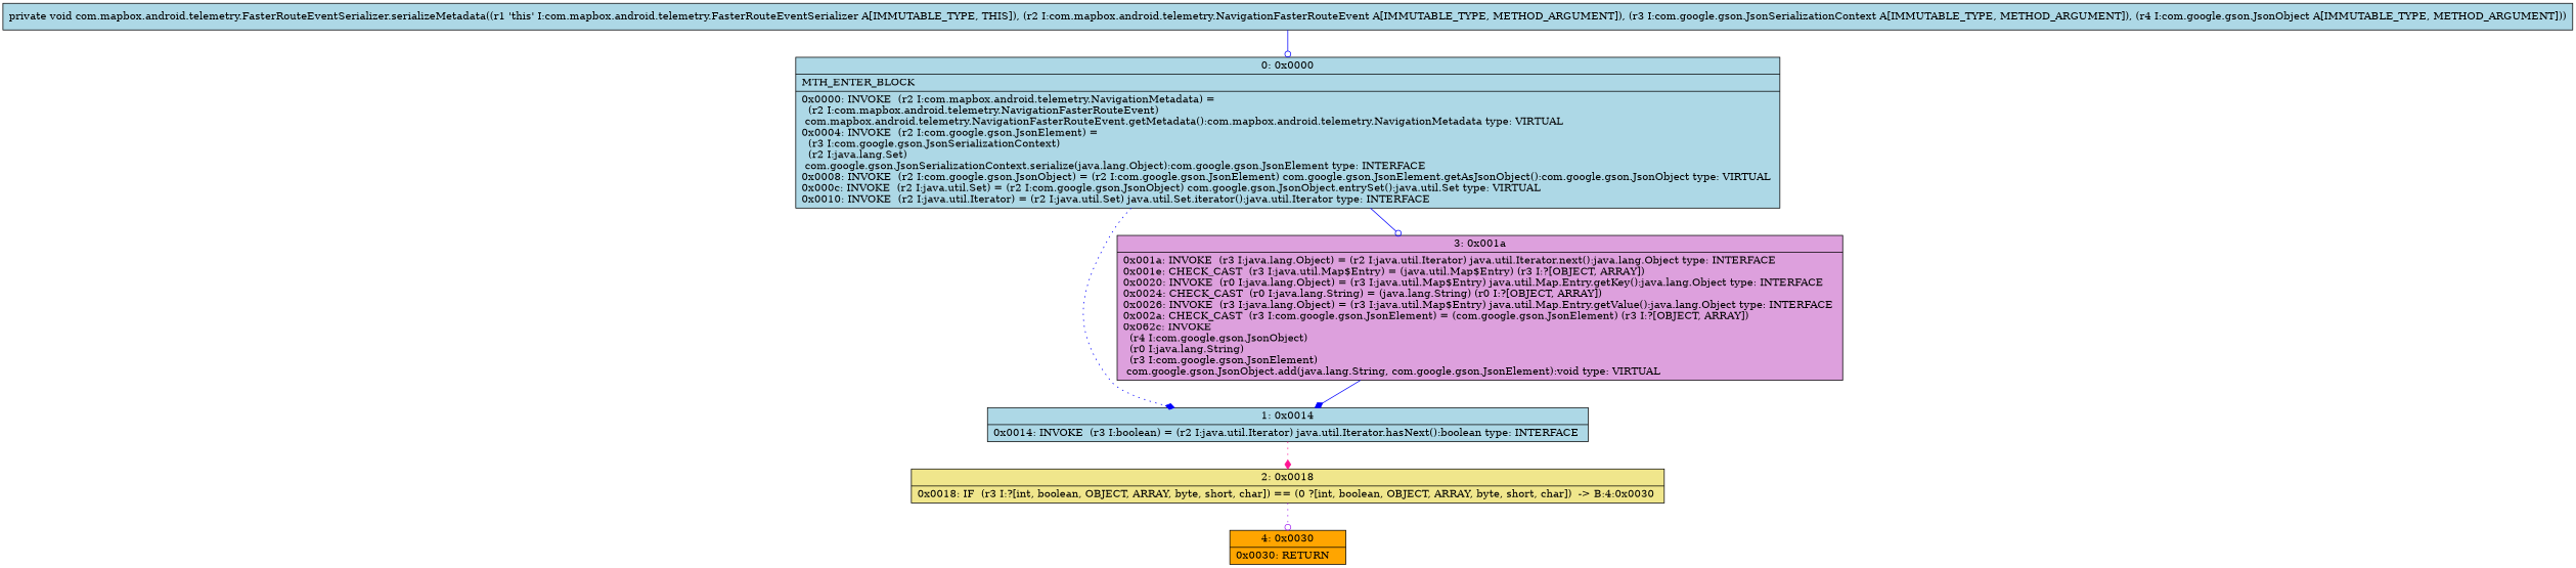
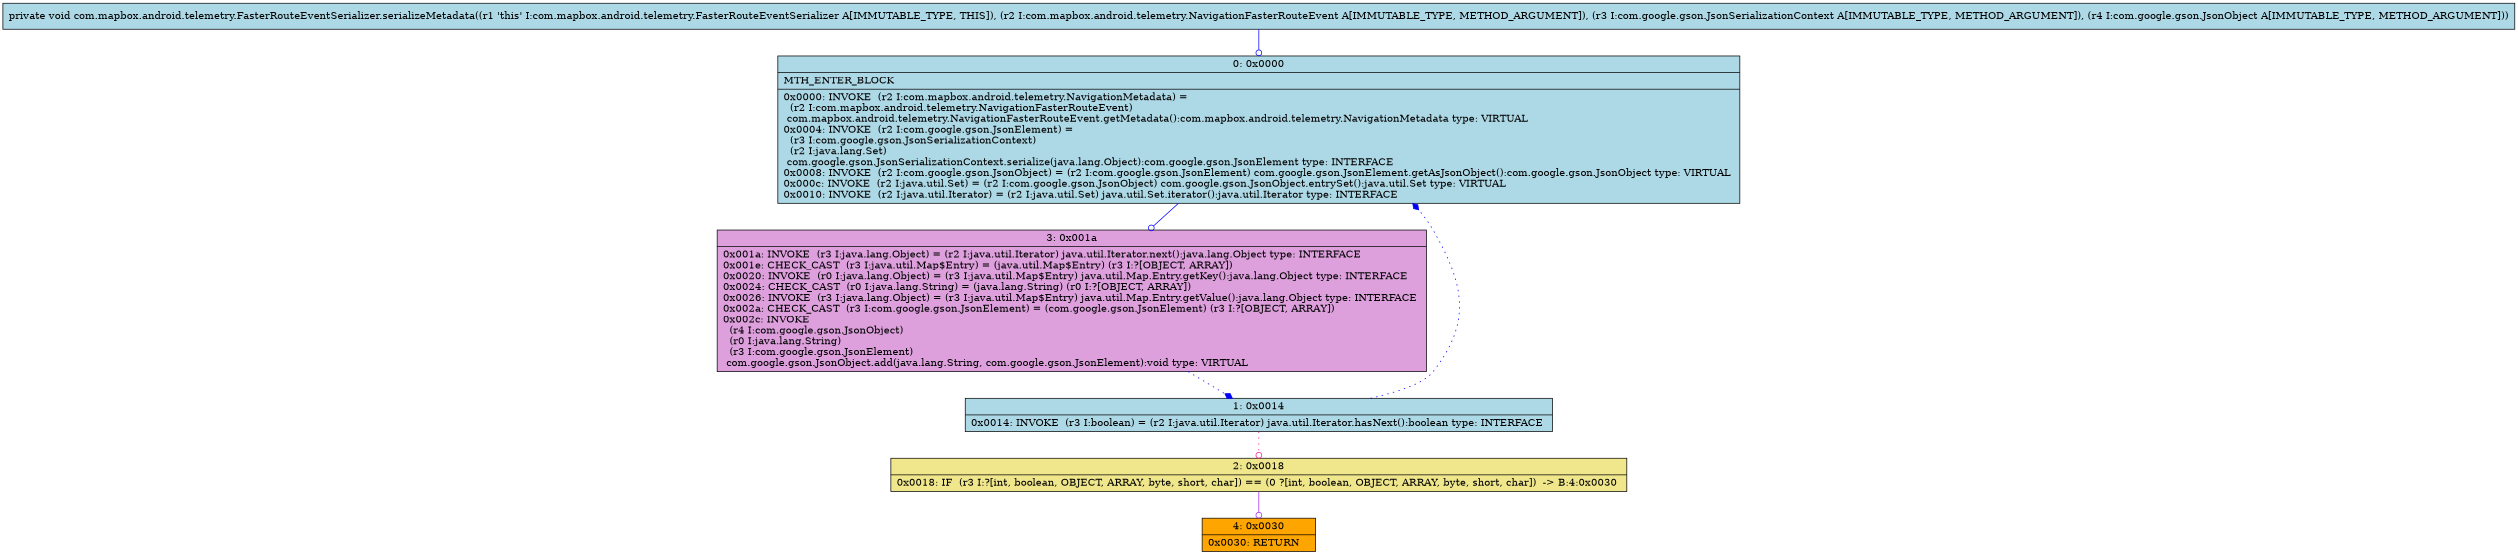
  digraph {
    node [fillcolor=lightblue shape=record style=filled]
    edge [arrowhead=diamond color=blue style=dotted]
    n1 [label="{0\:\ 0x0000|MTH_ENTER_BLOCK\l|0x0000: INVOKE  (r2 I:com.mapbox.android.telemetry.NavigationMetadata) = \l  (r2 I:com.mapbox.android.telemetry.NavigationFasterRouteEvent)\l com.mapbox.android.telemetry.NavigationFasterRouteEvent.getMetadata():com.mapbox.android.telemetry.NavigationMetadata type: VIRTUAL \l0x0004: INVOKE  (r2 I:com.google.gson.JsonElement) = \l  (r3 I:com.google.gson.JsonSerializationContext)\l  (r2 I:java.lang.Set)\l com.google.gson.JsonSerializationContext.serialize(java.lang.Object):com.google.gson.JsonElement type: INTERFACE \l0x0008: INVOKE  (r2 I:com.google.gson.JsonObject) = (r2 I:com.google.gson.JsonElement) com.google.gson.JsonElement.getAsJsonObject():com.google.gson.JsonObject type: VIRTUAL \l0x000c: INVOKE  (r2 I:java.util.Set) = (r2 I:com.google.gson.JsonObject) com.google.gson.JsonObject.entrySet():java.util.Set type: VIRTUAL \l0x0010: INVOKE  (r2 I:java.util.Iterator) = (r2 I:java.util.Set) java.util.Set.iterator():java.util.Iterator type: INTERFACE \l}"]
    n2 [label="{1\:\ 0x0014|0x0014: INVOKE  (r3 I:boolean) = (r2 I:java.util.Iterator) java.util.Iterator.hasNext():boolean type: INTERFACE \l}"]
-   n3 [fillcolor=plum label="{3\:\ 0x001a|0x001a: INVOKE  (r3 I:java.lang.Object) = (r2 I:java.util.Iterator) java.util.Iterator.next():java.lang.Object type: INTERFACE \l0x001e: CHECK_CAST  (r3 I:java.util.Map$Entry) = (java.util.Map$Entry) (r3 I:?[OBJECT, ARRAY]) \l0x0020: INVOKE  (r0 I:java.lang.Object) = (r3 I:java.util.Map$Entry) java.util.Map.Entry.getKey():java.lang.Object type: INTERFACE \l0x0024: CHECK_CAST  (r0 I:java.lang.String) = (java.lang.String) (r0 I:?[OBJECT, ARRAY]) \l0x0026: INVOKE  (r3 I:java.lang.Object) = (r3 I:java.util.Map$Entry) java.util.Map.Entry.getValue():java.lang.Object type: INTERFACE \l0x002a: CHECK_CAST  (r3 I:com.google.gson.JsonElement) = (com.google.gson.JsonElement) (r3 I:?[OBJECT, ARRAY]) \l0x062c: INVOKE  \l  (r4 I:com.google.gson.JsonObject)\l  (r0 I:java.lang.String)\l  (r3 I:com.google.gson.JsonElement)\l com.google.gson.JsonObject.add(java.lang.String, com.google.gson.JsonElement):void type: VIRTUAL \l}"]
+   n3 [fillcolor=plum label="{3\:\ 0x001a|0x001a: INVOKE  (r3 I:java.lang.Object) = (r2 I:java.util.Iterator) java.util.Iterator.next():java.lang.Object type: INTERFACE \l0x001e: CHECK_CAST  (r3 I:java.util.Map$Entry) = (java.util.Map$Entry) (r3 I:?[OBJECT, ARRAY]) \l0x0020: INVOKE  (r0 I:java.lang.Object) = (r3 I:java.util.Map$Entry) java.util.Map.Entry.getKey():java.lang.Object type: INTERFACE \l0x0024: CHECK_CAST  (r0 I:java.lang.String) = (java.lang.String) (r0 I:?[OBJECT, ARRAY]) \l0x0026: INVOKE  (r3 I:java.lang.Object) = (r3 I:java.util.Map$Entry) java.util.Map.Entry.getValue():java.lang.Object type: INTERFACE \l0x002a: CHECK_CAST  (r3 I:com.google.gson.JsonElement) = (com.google.gson.JsonElement) (r3 I:?[OBJECT, ARRAY]) \l0x002c: INVOKE  \l  (r4 I:com.google.gson.JsonObject)\l  (r0 I:java.lang.String)\l  (r3 I:com.google.gson.JsonElement)\l com.google.gson.JsonObject.add(java.lang.String, com.google.gson.JsonElement):void type: VIRTUAL \l}"]
    n4 [fillcolor=khaki label="{2\:\ 0x0018|0x0018: IF  (r3 I:?[int, boolean, OBJECT, ARRAY, byte, short, char]) == (0 ?[int, boolean, OBJECT, ARRAY, byte, short, char])  \-\> B:4:0x0030 \l}"]
    n5 [fillcolor=orange label="{4\:\ 0x0030|0x0030: RETURN   \l}"]
    n6 [label="{private void com.mapbox.android.telemetry.FasterRouteEventSerializer.serializeMetadata((r1 'this' I:com.mapbox.android.telemetry.FasterRouteEventSerializer A[IMMUTABLE_TYPE, THIS]), (r2 I:com.mapbox.android.telemetry.NavigationFasterRouteEvent A[IMMUTABLE_TYPE, METHOD_ARGUMENT]), (r3 I:com.google.gson.JsonSerializationContext A[IMMUTABLE_TYPE, METHOD_ARGUMENT]), (r4 I:com.google.gson.JsonObject A[IMMUTABLE_TYPE, METHOD_ARGUMENT])) }"]
-   n1 -> n2
+   n2 -> n1
    n1 -> n3 [arrowhead=odot style=solid]
-   n2 -> n4 [color=deeppink]
-   n3 -> n2 [style=solid]
-   n4 -> n5 [arrowhead=odot color=purple]
+   n2 -> n4 [arrowhead=odot color=deeppink]
+   n3 -> n2
+   n4 -> n5 [arrowhead=odot color=purple style=solid]
    n6 -> n1 [arrowhead=odot style=solid]
  }
